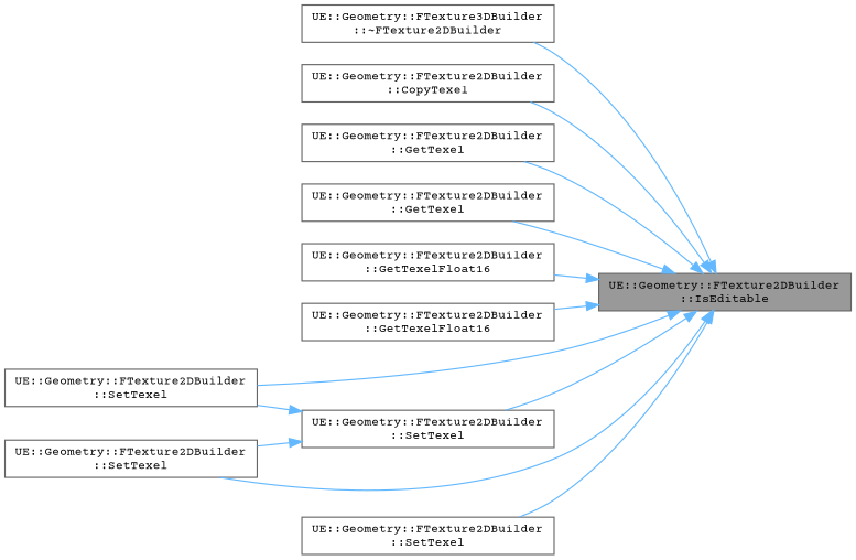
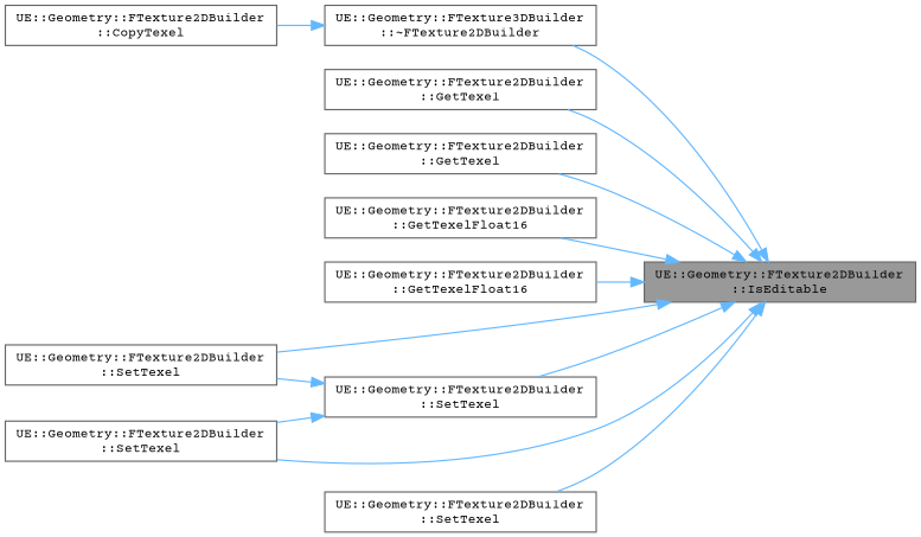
  digraph {
    fontname="Courier Prime"
    rankdir=RL
    node [color=grey40 fillcolor=white fontname="Courier Prime" fontsize=10 shape=box style=filled]
    edge [color=steelblue1 dir=back fontname="Courier Prime" fontsize=10 labelfontname=Helvetica labelfontsize=10 style=solid]
    n1 [color=gray40 fillcolor=grey60 fontcolor=black height=0.2 label="UE::Geometry::FTexture2DBuilder\l::IsEditable" width=0.4]
    n2 [height=0.2 label="UE::Geometry::FTexture3DBuilder\l::~FTexture2DBuilder" width=0.4]
    n3 [height=0.2 label="UE::Geometry::FTexture2DBuilder\l::CopyTexel" width=0.4]
    n4 [height=0.2 label="UE::Geometry::FTexture2DBuilder\l::GetTexel" width=0.4]
    n5 [height=0.2 label="UE::Geometry::FTexture2DBuilder\l::GetTexel" width=0.4]
    n6 [height=0.2 label="UE::Geometry::FTexture2DBuilder\l::GetTexelFloat16" width=0.4]
    n7 [height=0.2 label="UE::Geometry::FTexture2DBuilder\l::GetTexelFloat16" width=0.4]
    n8 [height=0.2 label="UE::Geometry::FTexture2DBuilder\l::SetTexel" width=0.4]
    n9 [height=0.2 label="UE::Geometry::FTexture2DBuilder\l::SetTexel" width=0.4]
    n10 [height=0.2 label="UE::Geometry::FTexture2DBuilder\l::SetTexel" width=0.4]
    n11 [height=0.2 label="UE::Geometry::FTexture2DBuilder\l::SetTexel" width=0.4]
    n1 -> n2
-   n1 -> n3
+   n2 -> n3
    n1 -> n4
    n1 -> n5
    n1 -> n6
    n1 -> n7
    n1 -> n8
    n1 -> n9
    n1 -> n10
    n1 -> n11
    n8 -> n9
    n8 -> n10
  }
